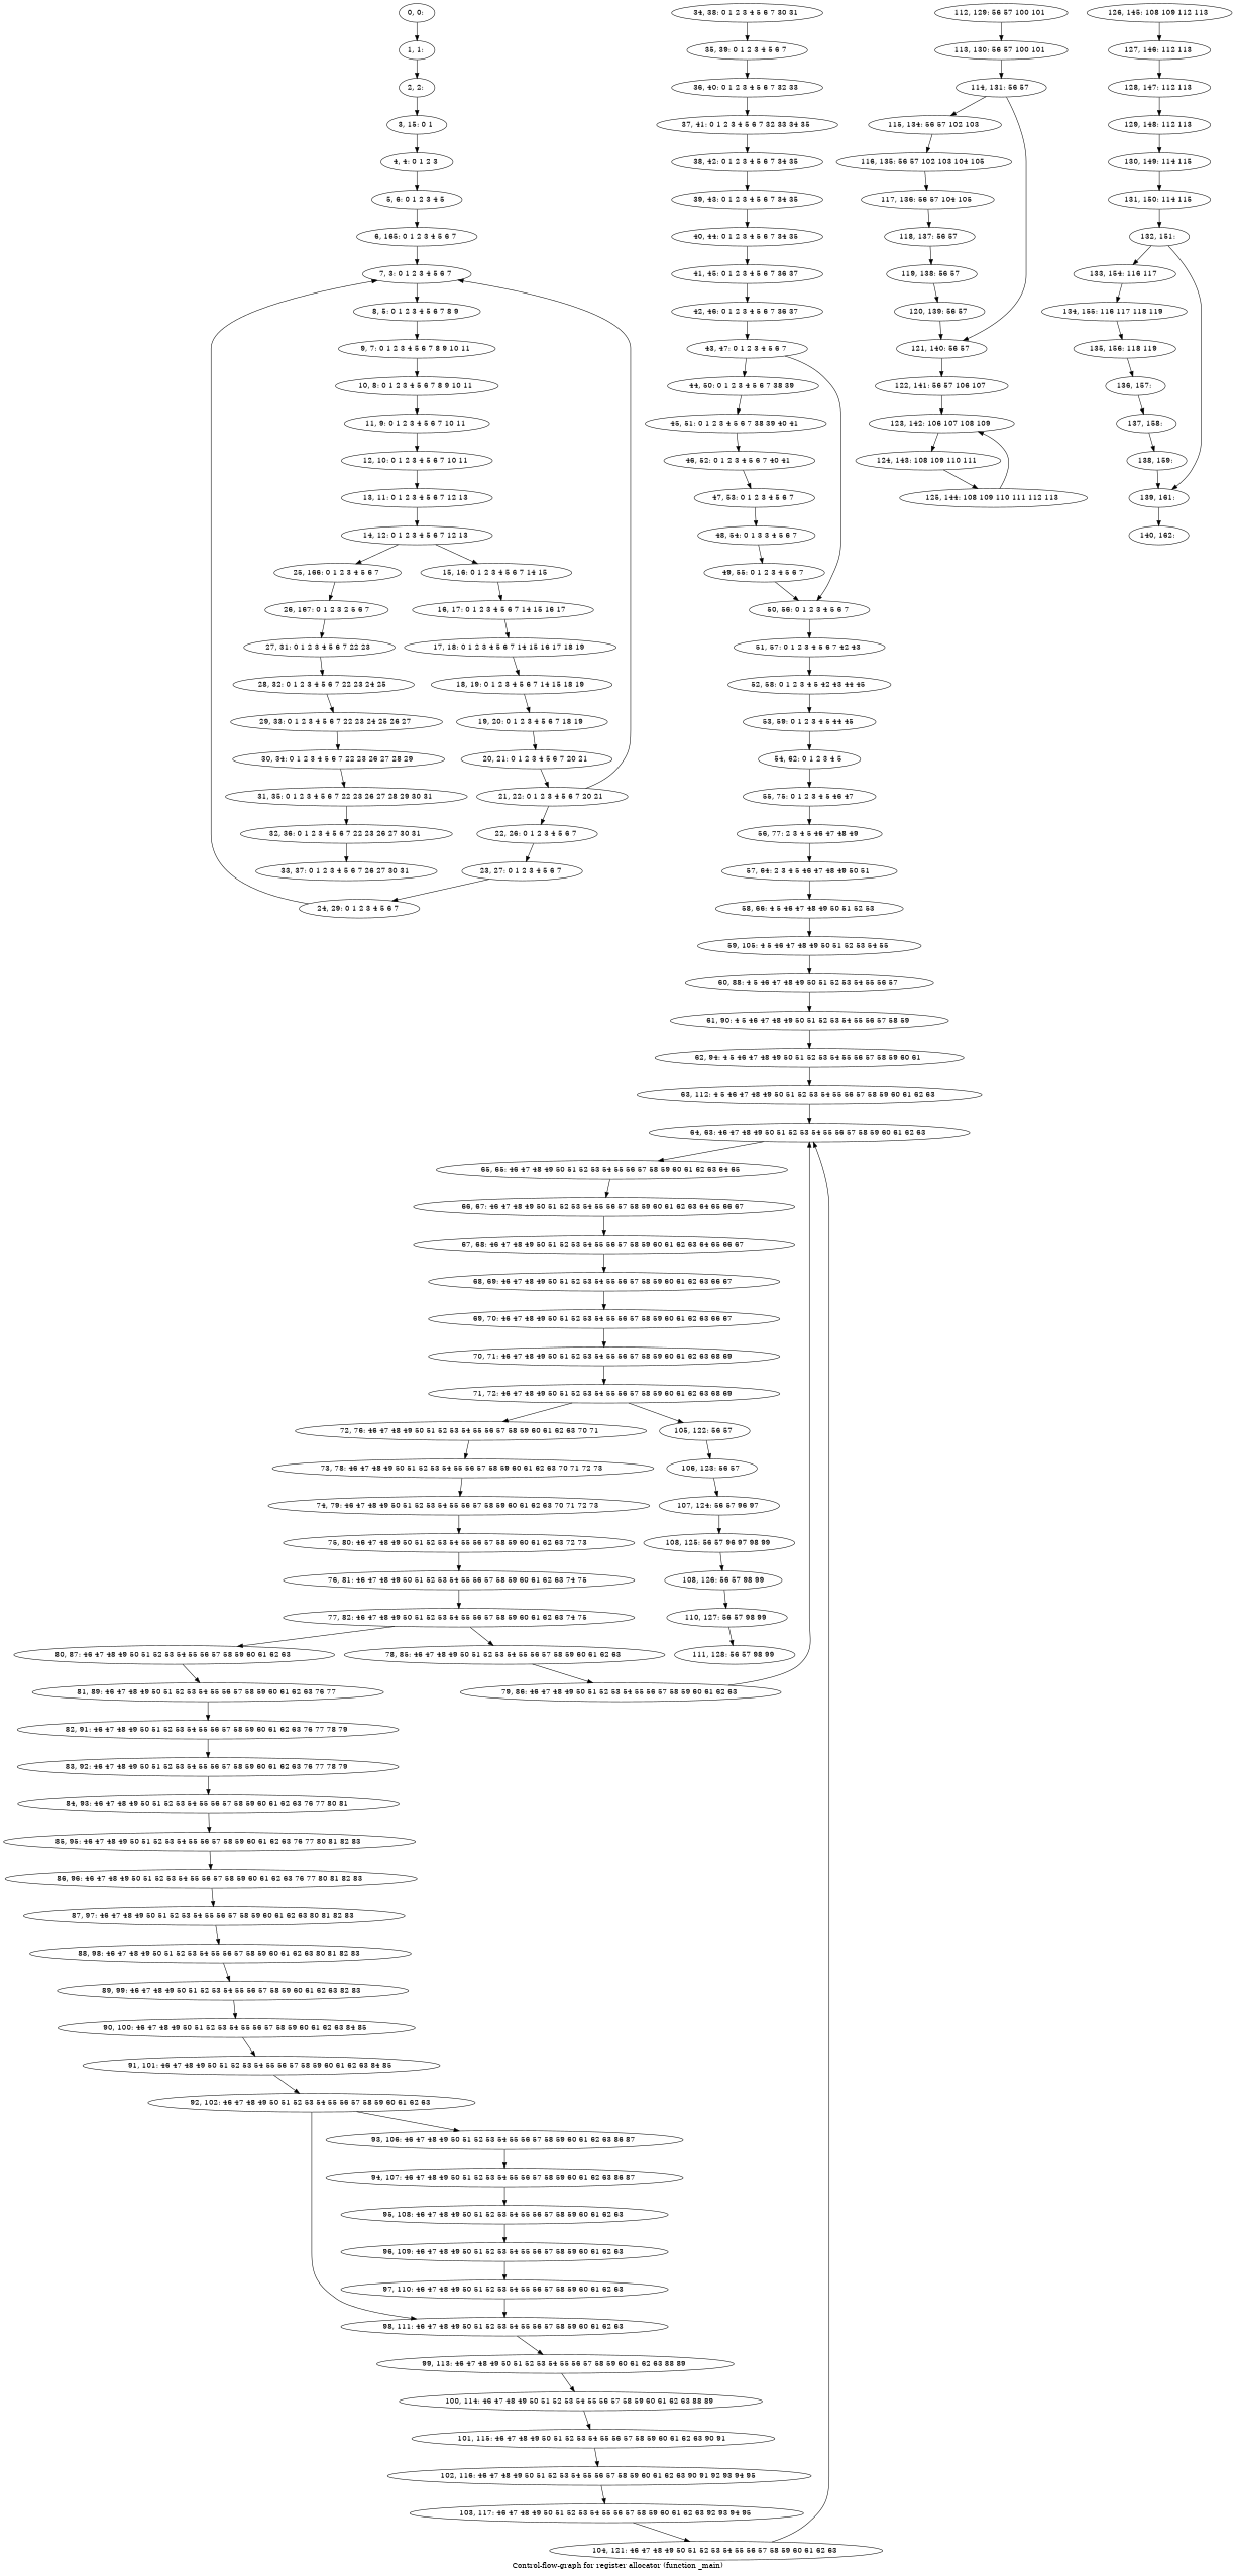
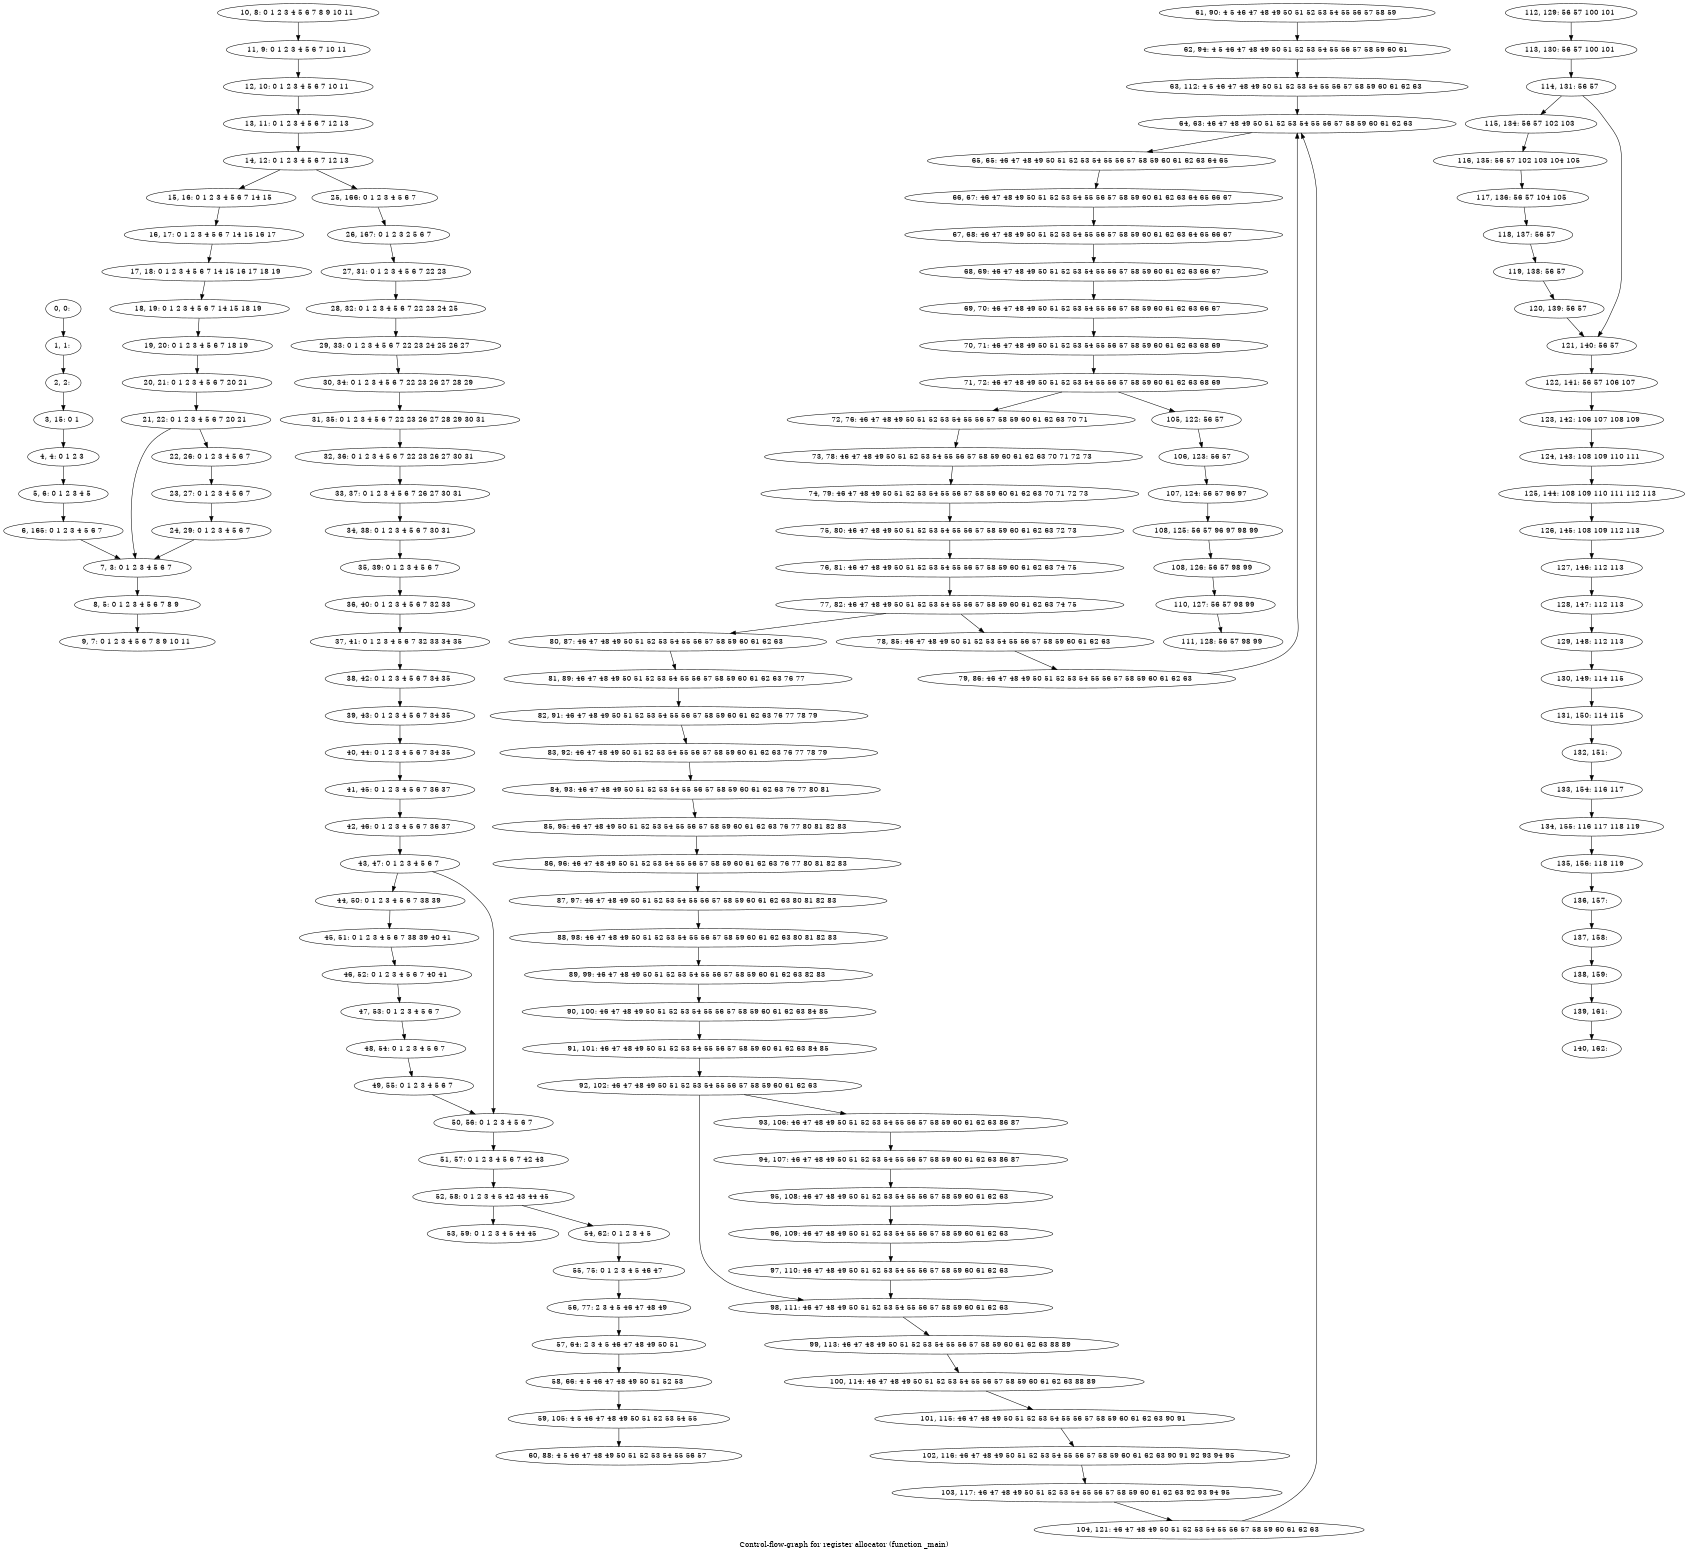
  digraph {
    label="Control-flow-graph for register allocator (function _main)"
    n1 [label="0, 0: "]
    n2 [label="1, 1: "]
    n3 [label="2, 2: "]
    n4 [label="3, 15: 0 1 "]
    n5 [label="4, 4: 0 1 2 3 "]
    n6 [label="5, 6: 0 1 2 3 4 5 "]
    n7 [label="6, 165: 0 1 2 3 4 5 6 7 "]
    n8 [label="7, 3: 0 1 2 3 4 5 6 7 "]
    n9 [label="8, 5: 0 1 2 3 4 5 6 7 8 9 "]
    n10 [label="9, 7: 0 1 2 3 4 5 6 7 8 9 10 11 "]
    n11 [label="10, 8: 0 1 2 3 4 5 6 7 8 9 10 11 "]
    n12 [label="11, 9: 0 1 2 3 4 5 6 7 10 11 "]
    n13 [label="12, 10: 0 1 2 3 4 5 6 7 10 11 "]
    n14 [label="13, 11: 0 1 2 3 4 5 6 7 12 13 "]
    n15 [label="14, 12: 0 1 2 3 4 5 6 7 12 13 "]
    n16 [label="15, 16: 0 1 2 3 4 5 6 7 14 15 "]
    n17 [label="25, 166: 0 1 2 3 4 5 6 7 "]
    n18 [label="16, 17: 0 1 2 3 4 5 6 7 14 15 16 17 "]
    n19 [label="26, 167: 0 1 2 3 2 5 6 7"]
    n20 [label="17, 18: 0 1 2 3 4 5 6 7 14 15 16 17 18 19 "]
    n21 [label="18, 19: 0 1 2 3 4 5 6 7 14 15 18 19 "]
    n22 [label="19, 20: 0 1 2 3 4 5 6 7 18 19 "]
    n23 [label="20, 21: 0 1 2 3 4 5 6 7 20 21 "]
    n24 [label="21, 22: 0 1 2 3 4 5 6 7 20 21 "]
    n25 [label="22, 26: 0 1 2 3 4 5 6 7 "]
    n26 [label="23, 27: 0 1 2 3 4 5 6 7 "]
    n27 [label="24, 29: 0 1 2 3 4 5 6 7 "]
    n28 [label="27, 31: 0 1 2 3 4 5 6 7 22 23 "]
    n29 [label="28, 32: 0 1 2 3 4 5 6 7 22 23 24 25 "]
    n30 [label="29, 33: 0 1 2 3 4 5 6 7 22 23 24 25 26 27 "]
    n31 [label="30, 34: 0 1 2 3 4 5 6 7 22 23 26 27 28 29 "]
    n32 [label="31, 35: 0 1 2 3 4 5 6 7 22 23 26 27 28 29 30 31 "]
    n33 [label="32, 36: 0 1 2 3 4 5 6 7 22 23 26 27 30 31 "]
    n34 [label="33, 37: 0 1 2 3 4 5 6 7 26 27 30 31 "]
    n35 [label="34, 38: 0 1 2 3 4 5 6 7 30 31 "]
    n36 [label="35, 39: 0 1 2 3 4 5 6 7 "]
    n37 [label="36, 40: 0 1 2 3 4 5 6 7 32 33 "]
    n38 [label="37, 41: 0 1 2 3 4 5 6 7 32 33 34 35 "]
    n39 [label="38, 42: 0 1 2 3 4 5 6 7 34 35 "]
    n40 [label="39, 43: 0 1 2 3 4 5 6 7 34 35 "]
    n41 [label="40, 44: 0 1 2 3 4 5 6 7 34 35 "]
    n42 [label="41, 45: 0 1 2 3 4 5 6 7 36 37 "]
    n43 [label="42, 46: 0 1 2 3 4 5 6 7 36 37 "]
    n44 [label="43, 47: 0 1 2 3 4 5 6 7 "]
    n45 [label="44, 50: 0 1 2 3 4 5 6 7 38 39 "]
    n46 [label="50, 56: 0 1 2 3 4 5 6 7 "]
    n47 [label="45, 51: 0 1 2 3 4 5 6 7 38 39 40 41 "]
    n48 [label="51, 57: 0 1 2 3 4 5 6 7 42 43 "]
    n49 [label="46, 52: 0 1 2 3 4 5 6 7 40 41 "]
    n50 [label="47, 53: 0 1 2 3 4 5 6 7 "]
-   n51 [label="48, 54: 0 1 3 3 4 5 6 7"]
+   n51 [label="48, 54: 0 1 2 3 4 5 6 7 "]
    n52 [label="49, 55: 0 1 2 3 4 5 6 7 "]
    n53 [label="52, 58: 0 1 2 3 4 5 42 43 44 45 "]
    n54 [label="53, 59: 0 1 2 3 4 5 44 45 "]
    n55 [label="54, 62: 0 1 2 3 4 5 "]
    n56 [label="55, 75: 0 1 2 3 4 5 46 47 "]
    n57 [label="56, 77: 2 3 4 5 46 47 48 49 "]
    n58 [label="57, 64: 2 3 4 5 46 47 48 49 50 51 "]
    n59 [label="58, 66: 4 5 46 47 48 49 50 51 52 53 "]
    n60 [label="59, 105: 4 5 46 47 48 49 50 51 52 53 54 55 "]
    n61 [label="60, 88: 4 5 46 47 48 49 50 51 52 53 54 55 56 57 "]
    n62 [label="61, 90: 4 5 46 47 48 49 50 51 52 53 54 55 56 57 58 59 "]
    n63 [label="62, 94: 4 5 46 47 48 49 50 51 52 53 54 55 56 57 58 59 60 61 "]
    n64 [label="63, 112: 4 5 46 47 48 49 50 51 52 53 54 55 56 57 58 59 60 61 62 63 "]
    n65 [label="64, 63: 46 47 48 49 50 51 52 53 54 55 56 57 58 59 60 61 62 63 "]
    n66 [label="65, 65: 46 47 48 49 50 51 52 53 54 55 56 57 58 59 60 61 62 63 64 65 "]
    n67 [label="66, 67: 46 47 48 49 50 51 52 53 54 55 56 57 58 59 60 61 62 63 64 65 66 67 "]
    n68 [label="67, 68: 46 47 48 49 50 51 52 53 54 55 56 57 58 59 60 61 62 63 64 65 66 67 "]
    n69 [label="68, 69: 46 47 48 49 50 51 52 53 54 55 56 57 58 59 60 61 62 63 66 67 "]
    n70 [label="69, 70: 46 47 48 49 50 51 52 53 54 55 56 57 58 59 60 61 62 63 66 67 "]
    n71 [label="70, 71: 46 47 48 49 50 51 52 53 54 55 56 57 58 59 60 61 62 63 68 69 "]
    n72 [label="71, 72: 46 47 48 49 50 51 52 53 54 55 56 57 58 59 60 61 62 63 68 69 "]
    n73 [label="72, 76: 46 47 48 49 50 51 52 53 54 55 56 57 58 59 60 61 62 63 70 71 "]
    n74 [label="105, 122: 56 57 "]
    n75 [label="73, 78: 46 47 48 49 50 51 52 53 54 55 56 57 58 59 60 61 62 63 70 71 72 73 "]
    n76 [label="106, 123: 56 57 "]
    n77 [label="74, 79: 46 47 48 49 50 51 52 53 54 55 56 57 58 59 60 61 62 63 70 71 72 73 "]
    n78 [label="75, 80: 46 47 48 49 50 51 52 53 54 55 56 57 58 59 60 61 62 63 72 73 "]
    n79 [label="76, 81: 46 47 48 49 50 51 52 53 54 55 56 57 58 59 60 61 62 63 74 75 "]
    n80 [label="77, 82: 46 47 48 49 50 51 52 53 54 55 56 57 58 59 60 61 62 63 74 75 "]
    n81 [label="78, 85: 46 47 48 49 50 51 52 53 54 55 56 57 58 59 60 61 62 63 "]
    n82 [label="80, 87: 46 47 48 49 50 51 52 53 54 55 56 57 58 59 60 61 62 63 "]
    n83 [label="79, 86: 46 47 48 49 50 51 52 53 54 55 56 57 58 59 60 61 62 63 "]
    n84 [label="81, 89: 46 47 48 49 50 51 52 53 54 55 56 57 58 59 60 61 62 63 76 77 "]
    n85 [label="82, 91: 46 47 48 49 50 51 52 53 54 55 56 57 58 59 60 61 62 63 76 77 78 79 "]
    n86 [label="83, 92: 46 47 48 49 50 51 52 53 54 55 56 57 58 59 60 61 62 63 76 77 78 79 "]
    n87 [label="84, 93: 46 47 48 49 50 51 52 53 54 55 56 57 58 59 60 61 62 63 76 77 80 81 "]
    n88 [label="85, 95: 46 47 48 49 50 51 52 53 54 55 56 57 58 59 60 61 62 63 76 77 80 81 82 83 "]
    n89 [label="86, 96: 46 47 48 49 50 51 52 53 54 55 56 57 58 59 60 61 62 63 76 77 80 81 82 83 "]
    n90 [label="87, 97: 46 47 48 49 50 51 52 53 54 55 56 57 58 59 60 61 62 63 80 81 82 83 "]
    n91 [label="88, 98: 46 47 48 49 50 51 52 53 54 55 56 57 58 59 60 61 62 63 80 81 82 83 "]
    n92 [label="89, 99: 46 47 48 49 50 51 52 53 54 55 56 57 58 59 60 61 62 63 82 83 "]
    n93 [label="90, 100: 46 47 48 49 50 51 52 53 54 55 56 57 58 59 60 61 62 63 84 85 "]
    n94 [label="91, 101: 46 47 48 49 50 51 52 53 54 55 56 57 58 59 60 61 62 63 84 85 "]
    n95 [label="92, 102: 46 47 48 49 50 51 52 53 54 55 56 57 58 59 60 61 62 63 "]
    n96 [label="93, 106: 46 47 48 49 50 51 52 53 54 55 56 57 58 59 60 61 62 63 86 87 "]
    n97 [label="98, 111: 46 47 48 49 50 51 52 53 54 55 56 57 58 59 60 61 62 63 "]
    n98 [label="94, 107: 46 47 48 49 50 51 52 53 54 55 56 57 58 59 60 61 62 63 86 87 "]
    n99 [label="99, 113: 46 47 48 49 50 51 52 53 54 55 56 57 58 59 60 61 62 63 88 89 "]
    n100 [label="95, 108: 46 47 48 49 50 51 52 53 54 55 56 57 58 59 60 61 62 63 "]
    n101 [label="96, 109: 46 47 48 49 50 51 52 53 54 55 56 57 58 59 60 61 62 63 "]
    n102 [label="97, 110: 46 47 48 49 50 51 52 53 54 55 56 57 58 59 60 61 62 63 "]
    n103 [label="100, 114: 46 47 48 49 50 51 52 53 54 55 56 57 58 59 60 61 62 63 88 89 "]
    n104 [label="101, 115: 46 47 48 49 50 51 52 53 54 55 56 57 58 59 60 61 62 63 90 91 "]
    n105 [label="102, 116: 46 47 48 49 50 51 52 53 54 55 56 57 58 59 60 61 62 63 90 91 92 93 94 95 "]
    n106 [label="103, 117: 46 47 48 49 50 51 52 53 54 55 56 57 58 59 60 61 62 63 92 93 94 95 "]
    n107 [label="104, 121: 46 47 48 49 50 51 52 53 54 55 56 57 58 59 60 61 62 63 "]
    n108 [label="107, 124: 56 57 96 97 "]
    n109 [label="108, 125: 56 57 96 97 98 99 "]
    n110 [label="108, 126: 56 57 98 99"]
    n111 [label="110, 127: 56 57 98 99 "]
    n112 [label="111, 128: 56 57 98 99 "]
    n113 [label="112, 129: 56 57 100 101 "]
    n114 [label="113, 130: 56 57 100 101 "]
    n115 [label="114, 131: 56 57 "]
    n116 [label="115, 134: 56 57 102 103 "]
    n117 [label="121, 140: 56 57 "]
    n118 [label="116, 135: 56 57 102 103 104 105 "]
    n119 [label="122, 141: 56 57 106 107 "]
    n120 [label="117, 136: 56 57 104 105 "]
    n121 [label="118, 137: 56 57 "]
    n122 [label="119, 138: 56 57 "]
    n123 [label="120, 139: 56 57 "]
    n124 [label="123, 142: 106 107 108 109 "]
    n125 [label="124, 143: 108 109 110 111 "]
    n126 [label="125, 144: 108 109 110 111 112 113 "]
    n127 [label="126, 145: 108 109 112 113 "]
    n128 [label="127, 146: 112 113 "]
    n129 [label="128, 147: 112 113 "]
    n130 [label="129, 148: 112 113 "]
    n131 [label="130, 149: 114 115 "]
    n132 [label="131, 150: 114 115 "]
    n133 [label="132, 151: "]
    n134 [label="133, 154: 116 117 "]
    n135 [label="139, 161: "]
    n136 [label="134, 155: 116 117 118 119 "]
    n137 [label="140, 162: "]
    n138 [label="135, 156: 118 119 "]
    n139 [label="136, 157: "]
    n140 [label="137, 158: "]
    n141 [label="138, 159: "]
    n1 -> n2
    n2 -> n3
    n3 -> n4
    n4 -> n5
    n5 -> n6
    n6 -> n7
    n7 -> n8
    n8 -> n9
    n9 -> n10
-   n10 -> n11
    n11 -> n12
    n12 -> n13
    n13 -> n14
    n14 -> n15
    n15 -> n16
    n15 -> n17
    n16 -> n18
    n17 -> n19
    n18 -> n20
    n19 -> n28
    n20 -> n21
    n21 -> n22
    n22 -> n23
    n23 -> n24
    n24 -> n8
    n24 -> n25
    n25 -> n26
    n26 -> n27
    n27 -> n8
    n28 -> n29
    n29 -> n30
    n30 -> n31
    n31 -> n32
    n32 -> n33
    n33 -> n34
+   n34 -> n35
    n35 -> n36
    n36 -> n37
    n37 -> n38
    n38 -> n39
    n39 -> n40
    n40 -> n41
    n41 -> n42
    n42 -> n43
    n43 -> n44
    n44 -> n45
    n44 -> n46
    n45 -> n47
    n46 -> n48
    n47 -> n49
    n48 -> n53
    n49 -> n50
    n50 -> n51
    n51 -> n52
    n52 -> n46
    n53 -> n54
-   n54 -> n55
+   n53 -> n55
    n55 -> n56
    n56 -> n57
    n57 -> n58
    n58 -> n59
    n59 -> n60
    n60 -> n61
-   n61 -> n62
    n62 -> n63
    n63 -> n64
    n64 -> n65
    n65 -> n66
    n66 -> n67
    n67 -> n68
    n68 -> n69
    n69 -> n70
    n70 -> n71
    n71 -> n72
    n72 -> n73
    n72 -> n74
    n73 -> n75
    n74 -> n76
    n75 -> n77
    n76 -> n108
    n77 -> n78
    n78 -> n79
    n79 -> n80
    n80 -> n81
    n80 -> n82
    n81 -> n83
    n82 -> n84
    n83 -> n65
    n84 -> n85
    n85 -> n86
    n86 -> n87
    n87 -> n88
    n88 -> n89
    n89 -> n90
    n90 -> n91
    n91 -> n92
    n92 -> n93
    n93 -> n94
    n94 -> n95
    n95 -> n96
    n95 -> n97
    n96 -> n98
    n97 -> n99
    n98 -> n100
    n99 -> n103
    n100 -> n101
    n101 -> n102
    n102 -> n97
    n103 -> n104
    n104 -> n105
    n105 -> n106
    n106 -> n107
    n107 -> n65
    n108 -> n109
    n109 -> n110
    n110 -> n111
    n111 -> n112
    n113 -> n114
    n114 -> n115
    n115 -> n116
    n115 -> n117
    n116 -> n118
    n117 -> n119
    n118 -> n120
    n119 -> n124
    n120 -> n121
    n121 -> n122
    n122 -> n123
    n123 -> n117
    n124 -> n125
    n125 -> n126
-   n126 -> n124
+   n126 -> n127
    n127 -> n128
    n128 -> n129
    n129 -> n130
    n130 -> n131
    n131 -> n132
    n132 -> n133
    n133 -> n134
-   n133 -> n135
    n134 -> n136
    n135 -> n137
    n136 -> n138
    n138 -> n139
    n139 -> n140
    n140 -> n141
    n141 -> n135
  }
